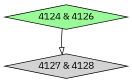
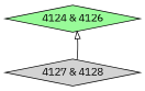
  digraph {
    fontname="IBM Plex Sans"
    node [shape=diamond style=filled fontname="IBM Plex Sans"]
    n1 [label="4124 & 4126" fillcolor=palegreen]
    n2 [label="4127 & 4128" fillcolor=lightgrey]
-   n1 -> n2 [color=black style=solid arrowhead=onormal fontname="IBM Plex Sans"]
+   n2 -> n1 [color=black style=solid arrowhead=onormal fontname="IBM Plex Sans"]
  }
